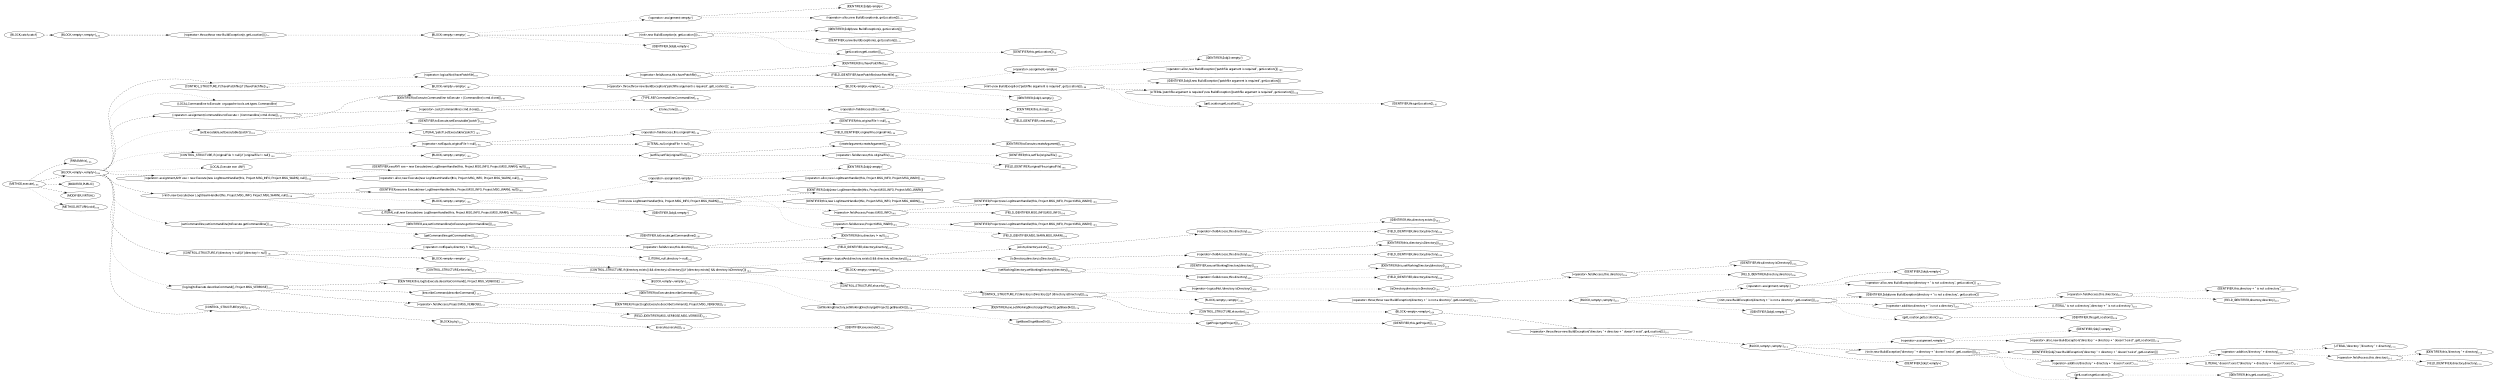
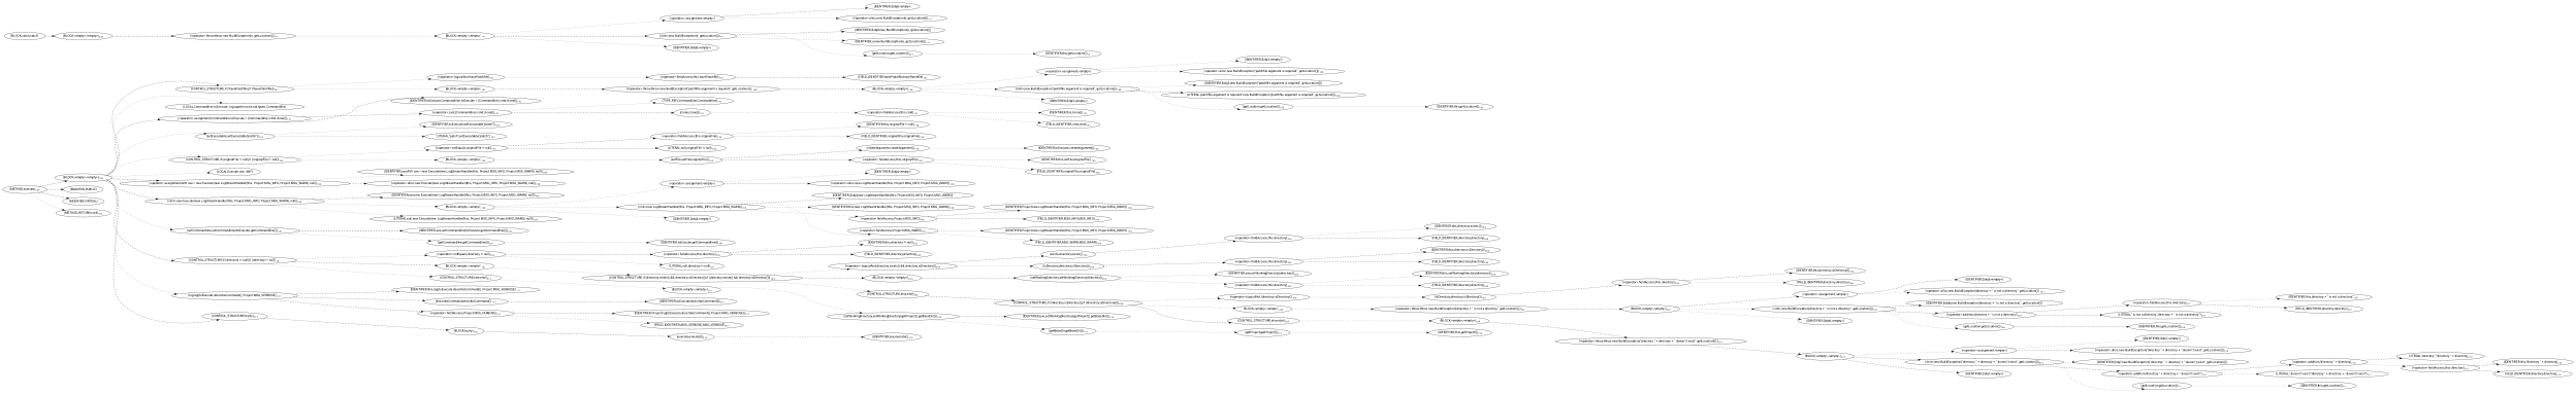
  digraph {
    fontname=Roboto
    rankdir=LR
    node [fontname=Roboto]
    edge [fontname=Roboto style=dotted]
    n1 [label=<(METHOD,execute)<SUB>186</SUB>>]
-   n2 [label=<(PARAM,this)<SUB>186</SUB>>]
    n3 [label=<(BLOCK,&lt;empty&gt;,&lt;empty&gt;)<SUB>186</SUB>>]
    n4 [label=<(MODIFIER,PUBLIC)>]
    n5 [label=<(MODIFIER,VIRTUAL)>]
    n6 [label=<(METHOD_RETURN,void)<SUB>186</SUB>>]
    n7 [label=<(CONTROL_STRUCTURE,if (!havePatchfile),if (!havePatchfile))<SUB>187</SUB>>]
    n8 [label=<(LOCAL,Commandline toExecute: org.apache.tools.ant.types.Commandline)>]
    n9 [label=<(&lt;operator&gt;.assignment,Commandline toExecute = (Commandline) cmd.clone())<SUB>191</SUB>>]
    n10 [label=<(setExecutable,setExecutable(&quot;patch&quot;))<SUB>192</SUB>>]
    n11 [label=<(CONTROL_STRUCTURE,if (originalFile != null),if (originalFile != null))<SUB>194</SUB>>]
    n12 [label=<(LOCAL,Execute exe: ANY)>]
    n13 [label=<(&lt;operator&gt;.assignment,ANY exe = new Execute(new LogStreamHandler(this, Project.MSG_INFO, Project.MSG_WARN), null))<SUB>198</SUB>>]
    n14 [label=<(&lt;init&gt;,new Execute(new LogStreamHandler(this, Project.MSG_INFO, Project.MSG_WARN), null))<SUB>198</SUB>>]
    n15 [label=<(setCommandline,setCommandline(toExecute.getCommandline()))<SUB>201</SUB>>]
    n16 [label=<(CONTROL_STRUCTURE,if (directory != null),if (directory != null))<SUB>203</SUB>>]
    n17 [label=<(log,log(toExecute.describeCommand(), Project.MSG_VERBOSE))<SUB>217</SUB>>]
    n18 [label=<(CONTROL_STRUCTURE,try,try)<SUB>218</SUB>>]
    n19 [label=<(&lt;operator&gt;.logicalNot,!havePatchfile)<SUB>187</SUB>>]
    n20 [label=<(BLOCK,&lt;empty&gt;,&lt;empty&gt;)<SUB>187</SUB>>]
    n21 [label=<(IDENTIFIER,toExecute,Commandline toExecute = (Commandline) cmd.clone())<SUB>191</SUB>>]
    n22 [label=<(&lt;operator&gt;.cast,(Commandline) cmd.clone())<SUB>191</SUB>>]
    n23 [label=<(IDENTIFIER,toExecute,setExecutable(&quot;patch&quot;))<SUB>192</SUB>>]
    n24 [label=<(LITERAL,&quot;patch&quot;,setExecutable(&quot;patch&quot;))<SUB>192</SUB>>]
    n25 [label=<(&lt;operator&gt;.notEquals,originalFile != null)<SUB>194</SUB>>]
    n26 [label=<(BLOCK,&lt;empty&gt;,&lt;empty&gt;)<SUB>194</SUB>>]
    n27 [label=<(IDENTIFIER,exe,ANY exe = new Execute(new LogStreamHandler(this, Project.MSG_INFO, Project.MSG_WARN), null))<SUB>198</SUB>>]
    n28 [label=<(&lt;operator&gt;.alloc,new Execute(new LogStreamHandler(this, Project.MSG_INFO, Project.MSG_WARN), null))<SUB>198</SUB>>]
    n29 [label=<(IDENTIFIER,exe,new Execute(new LogStreamHandler(this, Project.MSG_INFO, Project.MSG_WARN), null))<SUB>198</SUB>>]
    n30 [label=<(BLOCK,&lt;empty&gt;,&lt;empty&gt;)<SUB>198</SUB>>]
    n31 [label=<(LITERAL,null,new Execute(new LogStreamHandler(this, Project.MSG_INFO, Project.MSG_WARN), null))<SUB>200</SUB>>]
    n32 [label=<(IDENTIFIER,exe,setCommandline(toExecute.getCommandline()))<SUB>201</SUB>>]
    n33 [label=<(getCommandline,getCommandline())<SUB>201</SUB>>]
    n34 [label=<(&lt;operator&gt;.notEquals,directory != null)<SUB>203</SUB>>]
    n35 [label=<(BLOCK,&lt;empty&gt;,&lt;empty&gt;)<SUB>203</SUB>>]
    n36 [label=<(CONTROL_STRUCTURE,else,else)<SUB>213</SUB>>]
    n37 [label=<(IDENTIFIER,this,log(toExecute.describeCommand(), Project.MSG_VERBOSE))<SUB>217</SUB>>]
    n38 [label=<(describeCommand,describeCommand())<SUB>217</SUB>>]
    n39 [label=<(&lt;operator&gt;.fieldAccess,Project.MSG_VERBOSE)<SUB>217</SUB>>]
    n40 [label=<(BLOCK,try,try)<SUB>218</SUB>>]
    n41 [label=<(&lt;operator&gt;.fieldAccess,this.havePatchfile)<SUB>187</SUB>>]
    n42 [label=<(&lt;operator&gt;.throw,throw new BuildException(&quot;patchfile argument is required&quot;, getLocation());)<SUB>188</SUB>>]
-   n43 [label=<(IDENTIFIER,this,!havePatchfile)<SUB>187</SUB>>]
    n44 [label=<(FIELD_IDENTIFIER,havePatchfile,havePatchfile)<SUB>187</SUB>>]
    n45 [label=<(BLOCK,&lt;empty&gt;,&lt;empty&gt;)<SUB>188</SUB>>]
    n46 [label=<(&lt;operator&gt;.assignment,&lt;empty&gt;)>]
    n47 [label=<(&lt;init&gt;,new BuildException(&quot;patchfile argument is required&quot;, getLocation()))<SUB>188</SUB>>]
    n48 [label=<(IDENTIFIER,$obj3,&lt;empty&gt;)>]
    n49 [label=<(IDENTIFIER,$obj3,&lt;empty&gt;)>]
    n50 [label=<(&lt;operator&gt;.alloc,new BuildException(&quot;patchfile argument is required&quot;, getLocation()))<SUB>188</SUB>>]
    n51 [label=<(IDENTIFIER,$obj3,new BuildException(&quot;patchfile argument is required&quot;, getLocation()))>]
    n52 [label=<(LITERAL,&quot;patchfile argument is required&quot;,new BuildException(&quot;patchfile argument is required&quot;, getLocation()))<SUB>188</SUB>>]
    n53 [label=<(getLocation,getLocation())<SUB>189</SUB>>]
    n54 [label=<(IDENTIFIER,this,getLocation())<SUB>189</SUB>>]
    n55 [label=<(TYPE_REF,Commandline,Commandline)<SUB>191</SUB>>]
    n56 [label=<(clone,clone())<SUB>191</SUB>>]
    n57 [label=<(&lt;operator&gt;.fieldAccess,this.cmd)<SUB>191</SUB>>]
    n58 [label=<(IDENTIFIER,this,clone())<SUB>191</SUB>>]
    n59 [label=<(FIELD_IDENTIFIER,cmd,cmd)<SUB>191</SUB>>]
    n60 [label=<(&lt;operator&gt;.fieldAccess,this.originalFile)<SUB>194</SUB>>]
    n61 [label=<(LITERAL,null,originalFile != null)<SUB>194</SUB>>]
    n62 [label=<(setFile,setFile(originalFile))<SUB>195</SUB>>]
    n63 [label=<(IDENTIFIER,this,originalFile != null)<SUB>194</SUB>>]
    n64 [label=<(FIELD_IDENTIFIER,originalFile,originalFile)<SUB>194</SUB>>]
    n65 [label=<(createArgument,createArgument())<SUB>195</SUB>>]
    n66 [label=<(&lt;operator&gt;.fieldAccess,this.originalFile)<SUB>195</SUB>>]
    n67 [label=<(IDENTIFIER,toExecute,createArgument())<SUB>195</SUB>>]
    n68 [label=<(IDENTIFIER,this,setFile(originalFile))<SUB>195</SUB>>]
    n69 [label=<(FIELD_IDENTIFIER,originalFile,originalFile)<SUB>195</SUB>>]
    n70 [label=<(&lt;operator&gt;.assignment,&lt;empty&gt;)>]
    n71 [label=<(&lt;init&gt;,new LogStreamHandler(this, Project.MSG_INFO, Project.MSG_WARN))<SUB>198</SUB>>]
    n72 [label=<(IDENTIFIER,$obj4,&lt;empty&gt;)>]
    n73 [label=<(IDENTIFIER,$obj4,&lt;empty&gt;)>]
    n74 [label=<(&lt;operator&gt;.alloc,new LogStreamHandler(this, Project.MSG_INFO, Project.MSG_WARN))<SUB>198</SUB>>]
    n75 [label=<(IDENTIFIER,$obj4,new LogStreamHandler(this, Project.MSG_INFO, Project.MSG_WARN))>]
    n76 [label=<(IDENTIFIER,this,new LogStreamHandler(this, Project.MSG_INFO, Project.MSG_WARN))<SUB>198</SUB>>]
    n77 [label=<(&lt;operator&gt;.fieldAccess,Project.MSG_INFO)<SUB>198</SUB>>]
    n78 [label=<(&lt;operator&gt;.fieldAccess,Project.MSG_WARN)<SUB>199</SUB>>]
    n79 [label=<(IDENTIFIER,Project,new LogStreamHandler(this, Project.MSG_INFO, Project.MSG_WARN))<SUB>198</SUB>>]
    n80 [label=<(FIELD_IDENTIFIER,MSG_INFO,MSG_INFO)<SUB>198</SUB>>]
    n81 [label=<(IDENTIFIER,Project,new LogStreamHandler(this, Project.MSG_INFO, Project.MSG_WARN))<SUB>199</SUB>>]
    n82 [label=<(FIELD_IDENTIFIER,MSG_WARN,MSG_WARN)<SUB>199</SUB>>]
    n83 [label=<(IDENTIFIER,toExecute,getCommandline())<SUB>201</SUB>>]
    n84 [label=<(&lt;operator&gt;.fieldAccess,this.directory)<SUB>203</SUB>>]
    n85 [label=<(LITERAL,null,directory != null)<SUB>203</SUB>>]
    n86 [label=<(CONTROL_STRUCTURE,if (directory.exists() &amp;&amp; directory.isDirectory()),if (directory.exists() &amp;&amp; directory.isDirectory()))<SUB>204</SUB>>]
    n87 [label=<(BLOCK,&lt;empty&gt;,&lt;empty&gt;)<SUB>213</SUB>>]
    n88 [label=<(IDENTIFIER,this,directory != null)<SUB>203</SUB>>]
    n89 [label=<(FIELD_IDENTIFIER,directory,directory)<SUB>203</SUB>>]
    n90 [label=<(&lt;operator&gt;.logicalAnd,directory.exists() &amp;&amp; directory.isDirectory())<SUB>204</SUB>>]
    n91 [label=<(BLOCK,&lt;empty&gt;,&lt;empty&gt;)<SUB>204</SUB>>]
    n92 [label=<(CONTROL_STRUCTURE,else,else)<SUB>206</SUB>>]
    n93 [label=<(exists,directory.exists())<SUB>204</SUB>>]
    n94 [label=<(isDirectory,directory.isDirectory())<SUB>204</SUB>>]
    n95 [label=<(setWorkingDirectory,setWorkingDirectory(directory))<SUB>205</SUB>>]
    n96 [label=<(CONTROL_STRUCTURE,if (!directory.isDirectory()),if (!directory.isDirectory()))<SUB>206</SUB>>]
    n97 [label=<(&lt;operator&gt;.fieldAccess,this.directory)<SUB>204</SUB>>]
    n98 [label=<(&lt;operator&gt;.fieldAccess,this.directory)<SUB>204</SUB>>]
    n99 [label=<(IDENTIFIER,this,directory.exists())<SUB>204</SUB>>]
    n100 [label=<(FIELD_IDENTIFIER,directory,directory)<SUB>204</SUB>>]
    n101 [label=<(IDENTIFIER,this,directory.isDirectory())<SUB>204</SUB>>]
    n102 [label=<(FIELD_IDENTIFIER,directory,directory)<SUB>204</SUB>>]
    n103 [label=<(IDENTIFIER,exe,setWorkingDirectory(directory))<SUB>205</SUB>>]
    n104 [label=<(&lt;operator&gt;.fieldAccess,this.directory)<SUB>205</SUB>>]
    n105 [label=<(IDENTIFIER,this,setWorkingDirectory(directory))<SUB>205</SUB>>]
    n106 [label=<(FIELD_IDENTIFIER,directory,directory)<SUB>205</SUB>>]
    n107 [label=<(&lt;operator&gt;.logicalNot,!directory.isDirectory())<SUB>206</SUB>>]
    n108 [label=<(BLOCK,&lt;empty&gt;,&lt;empty&gt;)<SUB>206</SUB>>]
    n109 [label=<(CONTROL_STRUCTURE,else,else)<SUB>209</SUB>>]
    n110 [label=<(isDirectory,directory.isDirectory())<SUB>206</SUB>>]
    n111 [label=<(&lt;operator&gt;.throw,throw new BuildException(directory + &quot; is not a directory.&quot;, getLocation());)<SUB>207</SUB>>]
    n112 [label=<(BLOCK,&lt;empty&gt;,&lt;empty&gt;)<SUB>209</SUB>>]
    n113 [label=<(&lt;operator&gt;.fieldAccess,this.directory)<SUB>206</SUB>>]
    n114 [label=<(IDENTIFIER,this,directory.isDirectory())<SUB>206</SUB>>]
    n115 [label=<(FIELD_IDENTIFIER,directory,directory)<SUB>206</SUB>>]
    n116 [label=<(BLOCK,&lt;empty&gt;,&lt;empty&gt;)<SUB>207</SUB>>]
    n117 [label=<(&lt;operator&gt;.assignment,&lt;empty&gt;)>]
    n118 [label=<(&lt;init&gt;,new BuildException(directory + &quot; is not a directory.&quot;, getLocation()))<SUB>207</SUB>>]
    n119 [label=<(IDENTIFIER,$obj6,&lt;empty&gt;)>]
    n120 [label=<(IDENTIFIER,$obj6,&lt;empty&gt;)>]
    n121 [label=<(&lt;operator&gt;.alloc,new BuildException(directory + &quot; is not a directory.&quot;, getLocation()))<SUB>207</SUB>>]
    n122 [label=<(IDENTIFIER,$obj6,new BuildException(directory + &quot; is not a directory.&quot;, getLocation()))>]
    n123 [label=<(&lt;operator&gt;.addition,directory + &quot; is not a directory.&quot;)<SUB>207</SUB>>]
    n124 [label=<(getLocation,getLocation())<SUB>208</SUB>>]
    n125 [label=<(&lt;operator&gt;.fieldAccess,this.directory)<SUB>207</SUB>>]
    n126 [label=<(LITERAL,&quot; is not a directory.&quot;,directory + &quot; is not a directory.&quot;)<SUB>207</SUB>>]
    n127 [label=<(IDENTIFIER,this,getLocation())<SUB>208</SUB>>]
    n128 [label=<(IDENTIFIER,this,directory + &quot; is not a directory.&quot;)<SUB>207</SUB>>]
    n129 [label=<(FIELD_IDENTIFIER,directory,directory)<SUB>207</SUB>>]
    n130 [label=<(&lt;operator&gt;.throw,throw new BuildException(&quot;directory &quot; + directory + &quot; doesn\'t exist&quot;, getLocation());)<SUB>210</SUB>>]
    n131 [label=<(BLOCK,&lt;empty&gt;,&lt;empty&gt;)<SUB>210</SUB>>]
    n132 [label=<(&lt;operator&gt;.assignment,&lt;empty&gt;)>]
    n133 [label=<(&lt;init&gt;,new BuildException(&quot;directory &quot; + directory + &quot; doesn\'t exist&quot;, getLocation()))<SUB>210</SUB>>]
    n134 [label=<(IDENTIFIER,$obj7,&lt;empty&gt;)>]
    n135 [label=<(IDENTIFIER,$obj7,&lt;empty&gt;)>]
    n136 [label=<(&lt;operator&gt;.alloc,new BuildException(&quot;directory &quot; + directory + &quot; doesn\'t exist&quot;, getLocation()))<SUB>210</SUB>>]
    n137 [label=<(IDENTIFIER,$obj7,new BuildException(&quot;directory &quot; + directory + &quot; doesn\'t exist&quot;, getLocation()))>]
    n138 [label=<(&lt;operator&gt;.addition,&quot;directory &quot; + directory + &quot; doesn\'t exist&quot;)<SUB>210</SUB>>]
    n139 [label=<(getLocation,getLocation())<SUB>211</SUB>>]
    n140 [label=<(&lt;operator&gt;.addition,&quot;directory &quot; + directory)<SUB>210</SUB>>]
    n141 [label=<(LITERAL,&quot; doesn\'t exist&quot;,&quot;directory &quot; + directory + &quot; doesn\'t exist&quot;)<SUB>211</SUB>>]
    n142 [label=<(IDENTIFIER,this,getLocation())<SUB>211</SUB>>]
    n143 [label=<(LITERAL,&quot;directory &quot;,&quot;directory &quot; + directory)<SUB>210</SUB>>]
    n144 [label=<(&lt;operator&gt;.fieldAccess,this.directory)<SUB>210</SUB>>]
    n145 [label=<(IDENTIFIER,this,&quot;directory &quot; + directory)<SUB>210</SUB>>]
    n146 [label=<(FIELD_IDENTIFIER,directory,directory)<SUB>210</SUB>>]
    n147 [label=<(setWorkingDirectory,setWorkingDirectory(getProject().getBaseDir()))<SUB>214</SUB>>]
    n148 [label=<(IDENTIFIER,exe,setWorkingDirectory(getProject().getBaseDir()))<SUB>214</SUB>>]
    n149 [label=<(getBaseDir,getBaseDir())<SUB>214</SUB>>]
    n150 [label=<(getProject,getProject())<SUB>214</SUB>>]
    n151 [label=<(IDENTIFIER,this,getProject())<SUB>214</SUB>>]
    n152 [label=<(IDENTIFIER,toExecute,describeCommand())<SUB>217</SUB>>]
    n153 [label=<(IDENTIFIER,Project,log(toExecute.describeCommand(), Project.MSG_VERBOSE))<SUB>217</SUB>>]
    n154 [label=<(FIELD_IDENTIFIER,MSG_VERBOSE,MSG_VERBOSE)<SUB>217</SUB>>]
    n155 [label=<(execute,execute())<SUB>219</SUB>>]
    n156 [label=<(BLOCK,catch,catch)>]
    n157 [label=<(BLOCK,&lt;empty&gt;,&lt;empty&gt;)<SUB>220</SUB>>]
    n158 [label=<(IDENTIFIER,exe,execute())<SUB>219</SUB>>]
    n159 [label=<(&lt;operator&gt;.throw,throw new BuildException(e, getLocation());)<SUB>221</SUB>>]
    n160 [label=<(BLOCK,&lt;empty&gt;,&lt;empty&gt;)<SUB>221</SUB>>]
    n161 [label=<(&lt;operator&gt;.assignment,&lt;empty&gt;)>]
    n162 [label=<(&lt;init&gt;,new BuildException(e, getLocation()))<SUB>221</SUB>>]
    n163 [label=<(IDENTIFIER,$obj8,&lt;empty&gt;)>]
    n164 [label=<(IDENTIFIER,$obj8,&lt;empty&gt;)>]
    n165 [label=<(&lt;operator&gt;.alloc,new BuildException(e, getLocation()))<SUB>221</SUB>>]
    n166 [label=<(IDENTIFIER,$obj8,new BuildException(e, getLocation()))>]
    n167 [label=<(IDENTIFIER,e,new BuildException(e, getLocation()))<SUB>221</SUB>>]
    n168 [label=<(getLocation,getLocation())<SUB>221</SUB>>]
    n169 [label=<(IDENTIFIER,this,getLocation())<SUB>221</SUB>>]
-   n1 -> n2 [style=dashed]
    n1 -> n3 [style=dashed]
    n1 -> n4 [style=dashed]
    n1 -> n5 [style=dashed]
    n1 -> n6
    n3 -> n7 [style=dashed]
    n3 -> n8
    n3 -> n9 [style=dashed]
    n3 -> n10
    n3 -> n11
    n3 -> n12
    n3 -> n13 [style=dashed]
    n3 -> n14 [style=dashed]
    n3 -> n15
    n3 -> n16 [style=dashed]
    n3 -> n17
    n3 -> n18 [style=dashed]
    n7 -> n19
    n7 -> n20
    n9 -> n21 [style=dashed]
    n9 -> n22 [style=dashed]
    n10 -> n23
    n10 -> n24
    n11 -> n25
    n11 -> n26
    n13 -> n27
    n13 -> n28 [style=dashed]
    n14 -> n29 [style=dashed]
    n14 -> n30
    n14 -> n31
    n15 -> n32 [style=dashed]
    n15 -> n33
    n16 -> n34
    n16 -> n35 [style=dashed]
    n16 -> n36
    n17 -> n37 [style=dashed]
    n17 -> n38 [style=dashed]
    n17 -> n39 [style=dashed]
    n18 -> n40 [style=dashed]
    n19 -> n41
    n20 -> n42 [style=dashed]
    n22 -> n55
    n22 -> n56 [style=dashed]
    n25 -> n60 [style=dashed]
    n25 -> n61 [style=dashed]
    n26 -> n62
    n30 -> n70
    n30 -> n71
    n30 -> n72
    n33 -> n83
    n34 -> n84 [style=dashed]
    n34 -> n85
    n35 -> n86
    n36 -> n87
    n38 -> n152 [style=dashed]
    n39 -> n153 [style=dashed]
    n39 -> n154
    n40 -> n155 [style=dashed]
-   n41 -> n43 [style=dashed]
    n41 -> n44 [style=dashed]
    n42 -> n45 [style=dashed]
    n45 -> n46
    n45 -> n47
    n45 -> n48
    n46 -> n49
    n46 -> n50
    n47 -> n51
    n47 -> n52 [style=dashed]
    n47 -> n53
    n53 -> n54
    n56 -> n57
    n57 -> n58
    n57 -> n59
    n60 -> n63
    n60 -> n64
    n62 -> n65 [style=dashed]
    n62 -> n66 [style=dashed]
    n65 -> n67
    n66 -> n68
    n66 -> n69
    n70 -> n73
    n70 -> n74 [style=dashed]
    n71 -> n75 [style=dashed]
    n71 -> n76
    n71 -> n77
    n71 -> n78
    n77 -> n79 [style=dashed]
    n77 -> n80 [style=dashed]
    n78 -> n81
    n78 -> n82
    n84 -> n88 [style=dashed]
    n84 -> n89 [style=dashed]
    n86 -> n90
    n86 -> n91 [style=dashed]
    n86 -> n92
    n87 -> n147
    n90 -> n93 [style=dashed]
    n90 -> n94
    n91 -> n95 [style=dashed]
    n92 -> n96 [style=dashed]
    n93 -> n97 [style=dashed]
    n94 -> n98 [style=dashed]
    n95 -> n103
    n95 -> n104
    n96 -> n107
    n96 -> n108
    n96 -> n109 [style=dashed]
    n97 -> n99
    n97 -> n100 [style=dashed]
    n98 -> n101 [style=dashed]
    n98 -> n102 [style=dashed]
    n104 -> n105
    n104 -> n106
    n107 -> n110
    n108 -> n111
    n109 -> n112
    n110 -> n113 [style=dashed]
    n111 -> n116 [style=dashed]
    n112 -> n130 [style=dashed]
    n113 -> n114 [style=dashed]
    n113 -> n115
    n116 -> n117 [style=dashed]
    n116 -> n118
    n116 -> n119
    n117 -> n120 [style=dashed]
    n117 -> n121
    n118 -> n122 [style=dashed]
    n118 -> n123 [style=dashed]
    n118 -> n124
    n123 -> n125 [style=dashed]
    n123 -> n126 [style=dashed]
    n124 -> n127 [style=dashed]
    n125 -> n128
    n125 -> n129 [style=dashed]
    n130 -> n131 [style=dashed]
    n131 -> n132
    n131 -> n133 [style=dashed]
    n131 -> n134 [style=dashed]
    n132 -> n135
    n132 -> n136 [style=dashed]
    n133 -> n137
    n133 -> n138 [style=dashed]
    n133 -> n139
    n138 -> n140 [style=dashed]
    n138 -> n141
    n139 -> n142
    n140 -> n143 [style=dashed]
    n140 -> n144
    n144 -> n145 [style=dashed]
    n144 -> n146 [style=dashed]
    n147 -> n148 [style=dashed]
    n147 -> n149
    n149 -> n150
    n150 -> n151
    n155 -> n158
    n156 -> n157 [style=dashed]
    n157 -> n159 [style=dashed]
    n159 -> n160
    n160 -> n161
    n160 -> n162 [style=dashed]
    n160 -> n163
    n161 -> n164 [style=dashed]
    n161 -> n165
    n162 -> n166 [style=dashed]
    n162 -> n167
    n162 -> n168
    n168 -> n169
  }
